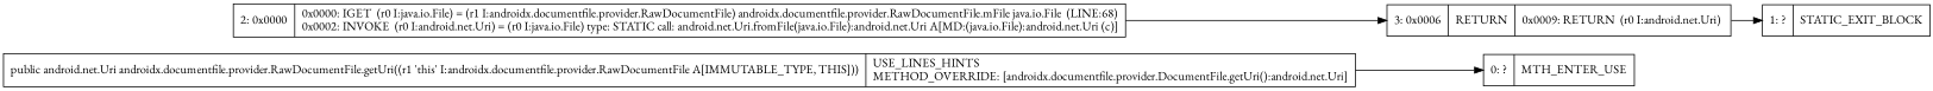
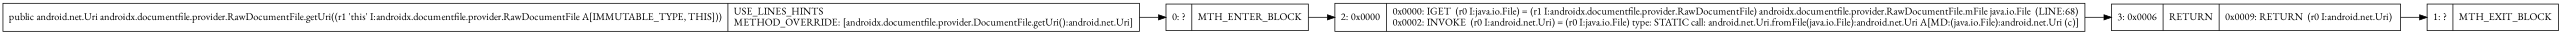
  digraph {
    fontname="EB Garamond"
    rankdir=LR
    node [fontname="EB Garamond" shape=record]
    edge [fontname="EB Garamond"]
-   n1 [label="{0\:\ ?|MTH_ENTER_USE\l}"]
+   n1 [label="{0\:\ ?|MTH_ENTER_BLOCK\l}"]
    n2 [label="{2\:\ 0x0000|0x0000: IGET  (r0 I:java.io.File) = (r1 I:androidx.documentfile.provider.RawDocumentFile) androidx.documentfile.provider.RawDocumentFile.mFile java.io.File  (LINE:68)\l0x0002: INVOKE  (r0 I:android.net.Uri) = (r0 I:java.io.File) type: STATIC call: android.net.Uri.fromFile(java.io.File):android.net.Uri A[MD:(java.io.File):android.net.Uri (c)]\l}"]
    n3 [label="{3\:\ 0x0006|RETURN\l|0x0009: RETURN  (r0 I:android.net.Uri) \l}"]
-   n4 [label="{1\:\ ?|STATIC_EXIT_BLOCK\l}"]
+   n4 [label="{1\:\ ?|MTH_EXIT_BLOCK\l}"]
    n5 [label="{public android.net.Uri androidx.documentfile.provider.RawDocumentFile.getUri((r1 'this' I:androidx.documentfile.provider.RawDocumentFile A[IMMUTABLE_TYPE, THIS]))  | USE_LINES_HINTS\lMETHOD_OVERRIDE: [androidx.documentfile.provider.DocumentFile.getUri():android.net.Uri]\l}"]
+   n1 -> n2
    n2 -> n3
    n3 -> n4
    n5 -> n1
  }
